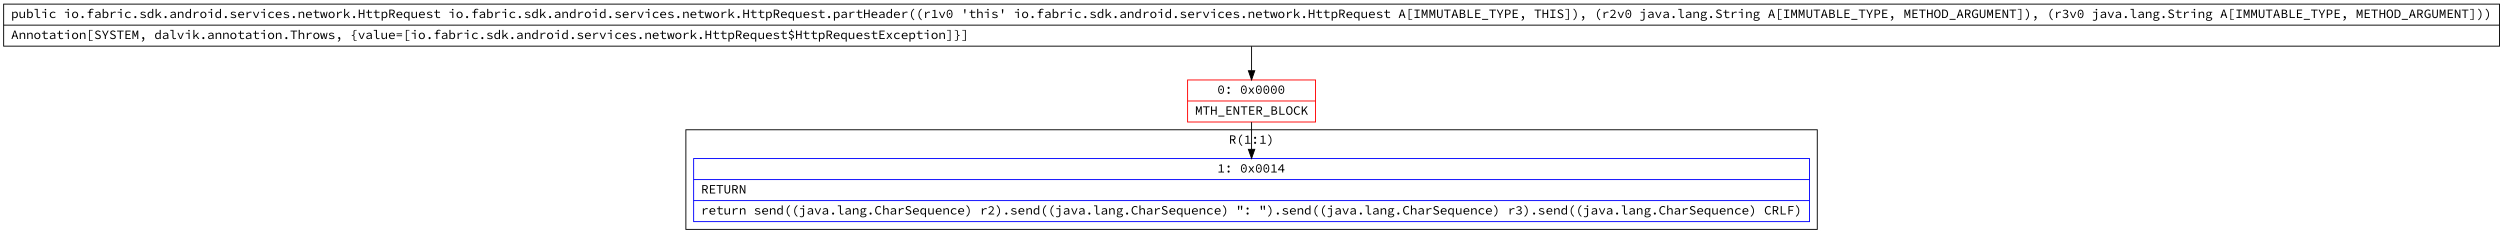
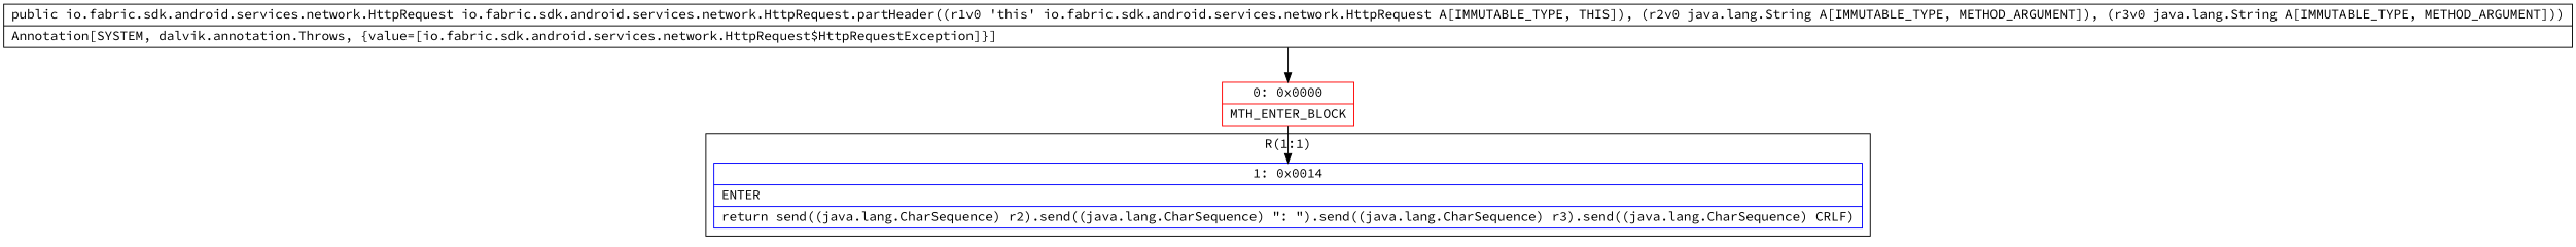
  digraph {
    fontname="Source Code Pro"
    node [shape=record fontname="Source Code Pro"]
    edge [fontname="Source Code Pro"]
-   n1 [color=blue label="{1\:\ 0x0014|RETURN\l|return send((java.lang.CharSequence) r2).send((java.lang.CharSequence) \": \").send((java.lang.CharSequence) r3).send((java.lang.CharSequence) CRLF)\l}"]
+   n1 [color=blue label="{1\:\ 0x0014|ENTER\l|return send((java.lang.CharSequence) r2).send((java.lang.CharSequence) \": \").send((java.lang.CharSequence) r3).send((java.lang.CharSequence) CRLF)\l}"]
    n2 [color=red label="{0\:\ 0x0000|MTH_ENTER_BLOCK\l}"]
    n3 [label="{public io.fabric.sdk.android.services.network.HttpRequest io.fabric.sdk.android.services.network.HttpRequest.partHeader((r1v0 'this' io.fabric.sdk.android.services.network.HttpRequest A[IMMUTABLE_TYPE, THIS]), (r2v0 java.lang.String A[IMMUTABLE_TYPE, METHOD_ARGUMENT]), (r3v0 java.lang.String A[IMMUTABLE_TYPE, METHOD_ARGUMENT]))  | Annotation[SYSTEM, dalvik.annotation.Throws, \{value=[io.fabric.sdk.android.services.network.HttpRequest$HttpRequestException]\}]\l}"]
    subgraph cluster_1 {
      label="R(1:1)"
      n1
    }
    n2 -> n1
    n3 -> n2
  }
